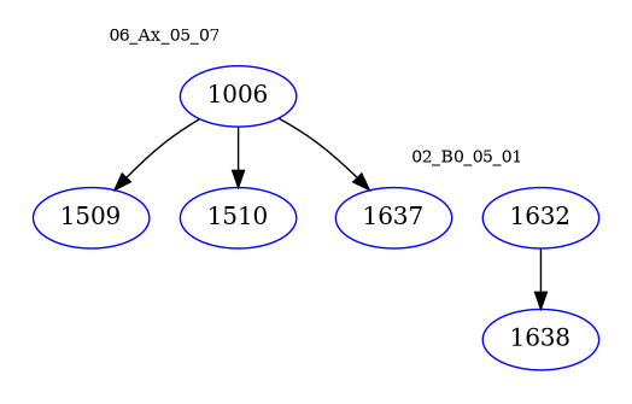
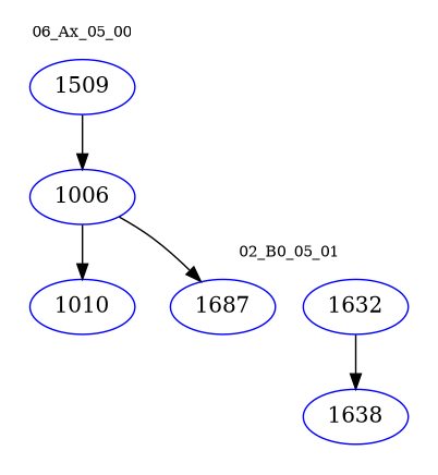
  digraph {
    node [color=blue]
    edge [color=black]
    n1 [label=1006]
    n2 [label=1509]
-   n3 [label=1510]
+   n3 [label=1010]
    n4 [label=1632]
    n5 [label=1638]
-   n6 [label=1637]
+   n6 [label=1687]
    subgraph cluster_1 {
      color=white
      fontsize=10
-     label="06_Ax_05_07"
+     label="06_Ax_05_00"
      n1
      n2
      n3
    }
    subgraph cluster_2 {
      color=white
      fontsize=10
      label="02_B0_05_01"
      n4
      n5
      n6
    }
-   n1 -> n2
+   n2 -> n1
    n1 -> n3
    n1 -> n6
    n4 -> n5
  }
